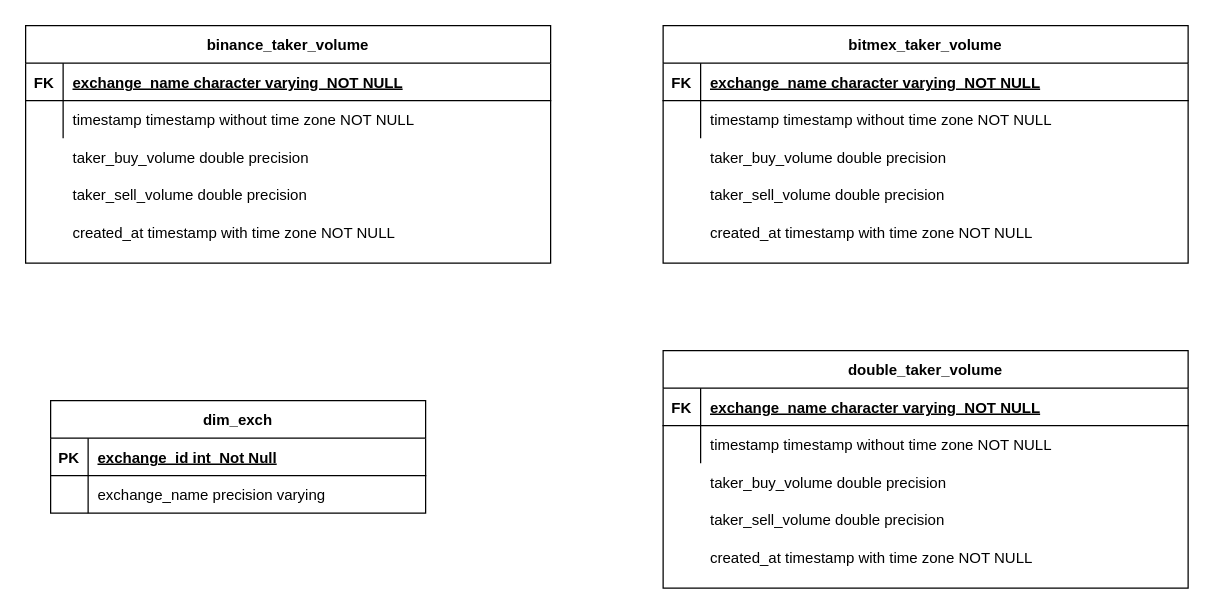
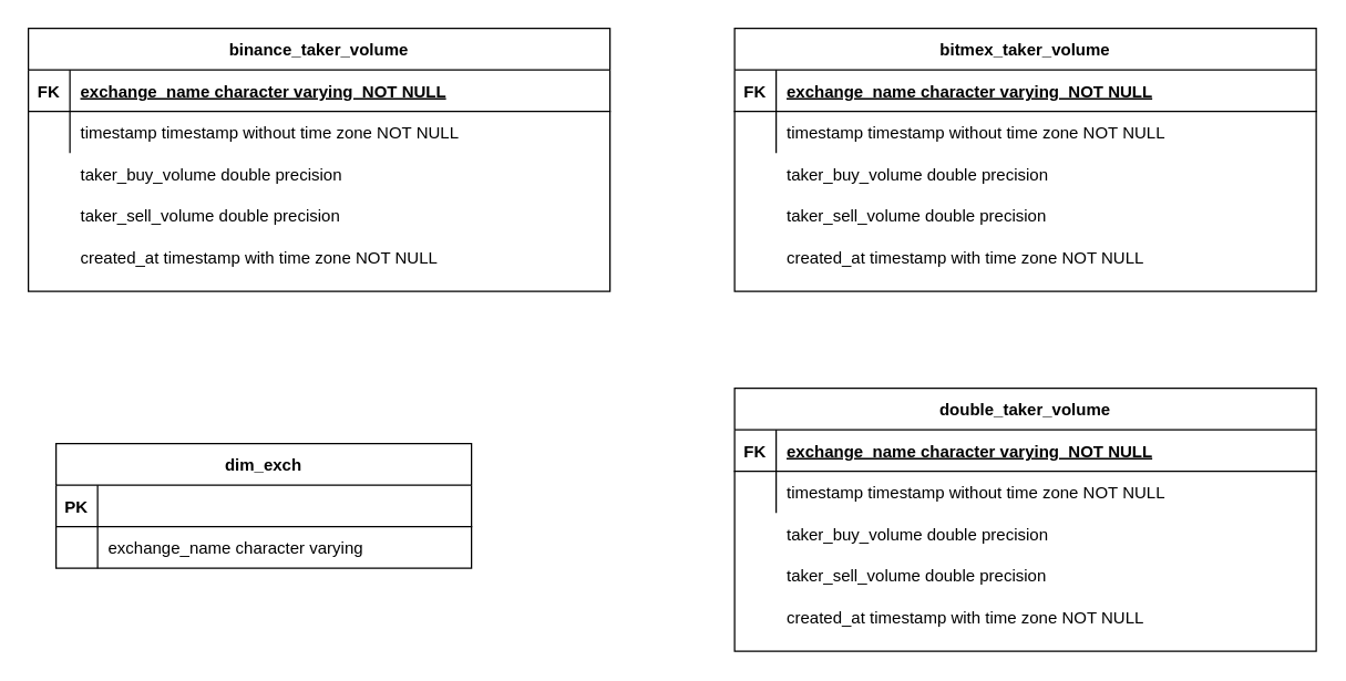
  <mxCell id="0" />
  <mxCell id="1" parent="0" />
  <mxCell id="2" value="binance_taker_volume" style="shape=table;startSize=30;container=1;collapsible=1;childLayout=tableLayout;fixedRows=1;rowLines=0;fontStyle=1;align=center;resizeLast=1;" parent="1" vertex="1"><mxGeometry x="20" y="20" width="420" height="190" as="geometry" /></mxCell>
  <mxCell id="3" value="" style="shape=partialRectangle;collapsible=0;dropTarget=0;pointerEvents=0;fillColor=none;points=[[0,0.5],[1,0.5]];portConstraint=eastwest;top=0;left=0;right=0;bottom=1;" parent="2" vertex="1"><mxGeometry y="30" width="420" height="30" as="geometry" /></mxCell>
  <mxCell id="4" value="FK" style="shape=partialRectangle;overflow=hidden;connectable=0;fillColor=none;top=0;left=0;bottom=0;right=0;fontStyle=1;" parent="3" vertex="1"><mxGeometry width="30" height="30" as="geometry" /></mxCell>
  <mxCell id="5" value="exchange_name character varying  NOT NULL " style="shape=partialRectangle;overflow=hidden;connectable=0;fillColor=none;top=0;left=0;bottom=0;right=0;align=left;spacingLeft=6;fontStyle=5;" parent="3" vertex="1"><mxGeometry x="30" width="390" height="30" as="geometry" /></mxCell>
  <mxCell id="6" value="" style="shape=partialRectangle;collapsible=0;dropTarget=0;pointerEvents=0;fillColor=none;points=[[0,0.5],[1,0.5]];portConstraint=eastwest;top=0;left=0;right=0;bottom=0;" parent="2" vertex="1"><mxGeometry y="60" width="420" height="30" as="geometry" /></mxCell>
  <mxCell id="7" value="" style="shape=partialRectangle;overflow=hidden;connectable=0;fillColor=none;top=0;left=0;bottom=0;right=0;" parent="6" vertex="1"><mxGeometry width="30" height="30" as="geometry" /></mxCell>
  <mxCell id="8" value="timestamp timestamp without time zone NOT NULL" style="shape=partialRectangle;overflow=hidden;connectable=0;fillColor=none;top=0;left=0;bottom=0;right=0;align=left;spacingLeft=6;" parent="6" vertex="1"><mxGeometry x="30" width="390" height="30" as="geometry" /></mxCell>
  <mxCell id="9" value="taker_buy_volume double precision " style="shape=partialRectangle;overflow=hidden;connectable=0;fillColor=none;top=0;left=0;bottom=0;right=0;align=left;spacingLeft=6;" vertex="1" parent="1"><mxGeometry x="50" y="110" width="390" height="30" as="geometry" /></mxCell>
  <mxCell id="10" value="taker_sell_volume double precision " style="shape=partialRectangle;overflow=hidden;connectable=0;fillColor=none;top=0;left=0;bottom=0;right=0;align=left;spacingLeft=6;" vertex="1" parent="1"><mxGeometry x="50" y="140" width="390" height="30" as="geometry" /></mxCell>
  <mxCell id="11" value="created_at timestamp with time zone NOT NULL" style="shape=partialRectangle;overflow=hidden;connectable=0;fillColor=none;top=0;left=0;bottom=0;right=0;align=left;spacingLeft=6;" vertex="1" parent="1"><mxGeometry x="50" y="170" width="390" height="30" as="geometry" /></mxCell>
  <mxCell id="12" value="bitmex_taker_volume" style="shape=table;startSize=30;container=1;collapsible=1;childLayout=tableLayout;fixedRows=1;rowLines=0;fontStyle=1;align=center;resizeLast=1;" vertex="1" parent="1"><mxGeometry x="530" y="20" width="420" height="190" as="geometry" /></mxCell>
  <mxCell id="13" value="" style="shape=partialRectangle;collapsible=0;dropTarget=0;pointerEvents=0;fillColor=none;points=[[0,0.5],[1,0.5]];portConstraint=eastwest;top=0;left=0;right=0;bottom=1;" vertex="1" parent="12"><mxGeometry y="30" width="420" height="30" as="geometry" /></mxCell>
  <mxCell id="14" value="FK" style="shape=partialRectangle;overflow=hidden;connectable=0;fillColor=none;top=0;left=0;bottom=0;right=0;fontStyle=1;" vertex="1" parent="13"><mxGeometry width="30" height="30" as="geometry" /></mxCell>
  <mxCell id="15" value="exchange_name character varying  NOT NULL " style="shape=partialRectangle;overflow=hidden;connectable=0;fillColor=none;top=0;left=0;bottom=0;right=0;align=left;spacingLeft=6;fontStyle=5;" vertex="1" parent="13"><mxGeometry x="30" width="390" height="30" as="geometry" /></mxCell>
  <mxCell id="16" value="" style="shape=partialRectangle;collapsible=0;dropTarget=0;pointerEvents=0;fillColor=none;points=[[0,0.5],[1,0.5]];portConstraint=eastwest;top=0;left=0;right=0;bottom=0;" vertex="1" parent="12"><mxGeometry y="60" width="420" height="30" as="geometry" /></mxCell>
  <mxCell id="17" value="" style="shape=partialRectangle;overflow=hidden;connectable=0;fillColor=none;top=0;left=0;bottom=0;right=0;" vertex="1" parent="16"><mxGeometry width="30" height="30" as="geometry" /></mxCell>
  <mxCell id="18" value="timestamp timestamp without time zone NOT NULL" style="shape=partialRectangle;overflow=hidden;connectable=0;fillColor=none;top=0;left=0;bottom=0;right=0;align=left;spacingLeft=6;" vertex="1" parent="16"><mxGeometry x="30" width="390" height="30" as="geometry" /></mxCell>
  <mxCell id="19" value="taker_buy_volume double precision " style="shape=partialRectangle;overflow=hidden;connectable=0;fillColor=none;top=0;left=0;bottom=0;right=0;align=left;spacingLeft=6;" vertex="1" parent="1"><mxGeometry x="560" y="110" width="390" height="30" as="geometry" /></mxCell>
  <mxCell id="20" value="taker_sell_volume double precision " style="shape=partialRectangle;overflow=hidden;connectable=0;fillColor=none;top=0;left=0;bottom=0;right=0;align=left;spacingLeft=6;" vertex="1" parent="1"><mxGeometry x="560" y="140" width="390" height="30" as="geometry" /></mxCell>
  <mxCell id="21" value="created_at timestamp with time zone NOT NULL" style="shape=partialRectangle;overflow=hidden;connectable=0;fillColor=none;top=0;left=0;bottom=0;right=0;align=left;spacingLeft=6;" vertex="1" parent="1"><mxGeometry x="560" y="170" width="390" height="30" as="geometry" /></mxCell>
  <mxCell id="22" value="double_taker_volume" style="shape=table;startSize=30;container=1;collapsible=1;childLayout=tableLayout;fixedRows=1;rowLines=0;fontStyle=1;align=center;resizeLast=1;" vertex="1" parent="1"><mxGeometry x="530" y="280" width="420" height="190" as="geometry" /></mxCell>
  <mxCell id="23" value="" style="shape=partialRectangle;collapsible=0;dropTarget=0;pointerEvents=0;fillColor=none;points=[[0,0.5],[1,0.5]];portConstraint=eastwest;top=0;left=0;right=0;bottom=1;" vertex="1" parent="22"><mxGeometry y="30" width="420" height="30" as="geometry" /></mxCell>
  <mxCell id="24" value="FK" style="shape=partialRectangle;overflow=hidden;connectable=0;fillColor=none;top=0;left=0;bottom=0;right=0;fontStyle=1;" vertex="1" parent="23"><mxGeometry width="30" height="30" as="geometry" /></mxCell>
  <mxCell id="25" value="exchange_name character varying  NOT NULL " style="shape=partialRectangle;overflow=hidden;connectable=0;fillColor=none;top=0;left=0;bottom=0;right=0;align=left;spacingLeft=6;fontStyle=5;" vertex="1" parent="23"><mxGeometry x="30" width="390" height="30" as="geometry" /></mxCell>
  <mxCell id="26" value="" style="shape=partialRectangle;collapsible=0;dropTarget=0;pointerEvents=0;fillColor=none;points=[[0,0.5],[1,0.5]];portConstraint=eastwest;top=0;left=0;right=0;bottom=0;" vertex="1" parent="22"><mxGeometry y="60" width="420" height="30" as="geometry" /></mxCell>
  <mxCell id="27" value="" style="shape=partialRectangle;overflow=hidden;connectable=0;fillColor=none;top=0;left=0;bottom=0;right=0;" vertex="1" parent="26"><mxGeometry width="30" height="30" as="geometry" /></mxCell>
  <mxCell id="28" value="timestamp timestamp without time zone NOT NULL" style="shape=partialRectangle;overflow=hidden;connectable=0;fillColor=none;top=0;left=0;bottom=0;right=0;align=left;spacingLeft=6;" vertex="1" parent="26"><mxGeometry x="30" width="390" height="30" as="geometry" /></mxCell>
  <mxCell id="29" value="taker_buy_volume double precision " style="shape=partialRectangle;overflow=hidden;connectable=0;fillColor=none;top=0;left=0;bottom=0;right=0;align=left;spacingLeft=6;" vertex="1" parent="1"><mxGeometry x="560" y="370" width="390" height="30" as="geometry" /></mxCell>
  <mxCell id="30" value="taker_sell_volume double precision " style="shape=partialRectangle;overflow=hidden;connectable=0;fillColor=none;top=0;left=0;bottom=0;right=0;align=left;spacingLeft=6;" vertex="1" parent="1"><mxGeometry x="560" y="400" width="390" height="30" as="geometry" /></mxCell>
  <mxCell id="31" value="created_at timestamp with time zone NOT NULL" style="shape=partialRectangle;overflow=hidden;connectable=0;fillColor=none;top=0;left=0;bottom=0;right=0;align=left;spacingLeft=6;" vertex="1" parent="1"><mxGeometry x="560" y="430" width="390" height="30" as="geometry" /></mxCell>
  <mxCell id="32" value="dim_exch" style="shape=table;startSize=30;container=1;collapsible=1;childLayout=tableLayout;fixedRows=1;rowLines=0;fontStyle=1;align=center;resizeLast=1;" vertex="1" parent="1"><mxGeometry x="40" y="320" width="300" height="90" as="geometry" /></mxCell>
  <mxCell id="33" value="" style="shape=partialRectangle;collapsible=0;dropTarget=0;pointerEvents=0;fillColor=none;top=0;left=0;bottom=1;right=0;points=[[0,0.5],[1,0.5]];portConstraint=eastwest;" vertex="1" parent="32"><mxGeometry y="30" width="300" height="30" as="geometry" /></mxCell>
  <mxCell id="34" value="PK" style="shape=partialRectangle;connectable=0;fillColor=none;top=0;left=0;bottom=0;right=0;fontStyle=1;overflow=hidden;" vertex="1" parent="33"><mxGeometry width="30" height="30" as="geometry" /></mxCell>
- <mxCell id="35" value="exchange_id int  Not Null" style="shape=partialRectangle;connectable=0;fillColor=none;top=0;left=0;bottom=0;right=0;align=left;spacingLeft=6;fontStyle=5;overflow=hidden;" vertex="1" parent="33"><mxGeometry x="30" width="270" height="30" as="geometry" /></mxCell>
  <mxCell id="36" value="" style="shape=partialRectangle;collapsible=0;dropTarget=0;pointerEvents=0;fillColor=none;top=0;left=0;bottom=0;right=0;points=[[0,0.5],[1,0.5]];portConstraint=eastwest;" vertex="1" parent="32"><mxGeometry y="60" width="300" height="30" as="geometry" /></mxCell>
  <mxCell id="37" value="" style="shape=partialRectangle;connectable=0;fillColor=none;top=0;left=0;bottom=0;right=0;editable=1;overflow=hidden;" vertex="1" parent="36"><mxGeometry width="30" height="30" as="geometry" /></mxCell>
- <mxCell id="38" value="exchange_name precision varying " style="shape=partialRectangle;connectable=0;fillColor=none;top=0;left=0;bottom=0;right=0;align=left;spacingLeft=6;overflow=hidden;" vertex="1" parent="36"><mxGeometry x="30" width="270" height="30" as="geometry" /></mxCell>
+ <mxCell id="38" value="exchange_name character varying " style="shape=partialRectangle;connectable=0;fillColor=none;top=0;left=0;bottom=0;right=0;align=left;spacingLeft=6;overflow=hidden;" vertex="1" parent="36"><mxGeometry x="30" width="270" height="30" as="geometry" /></mxCell>
